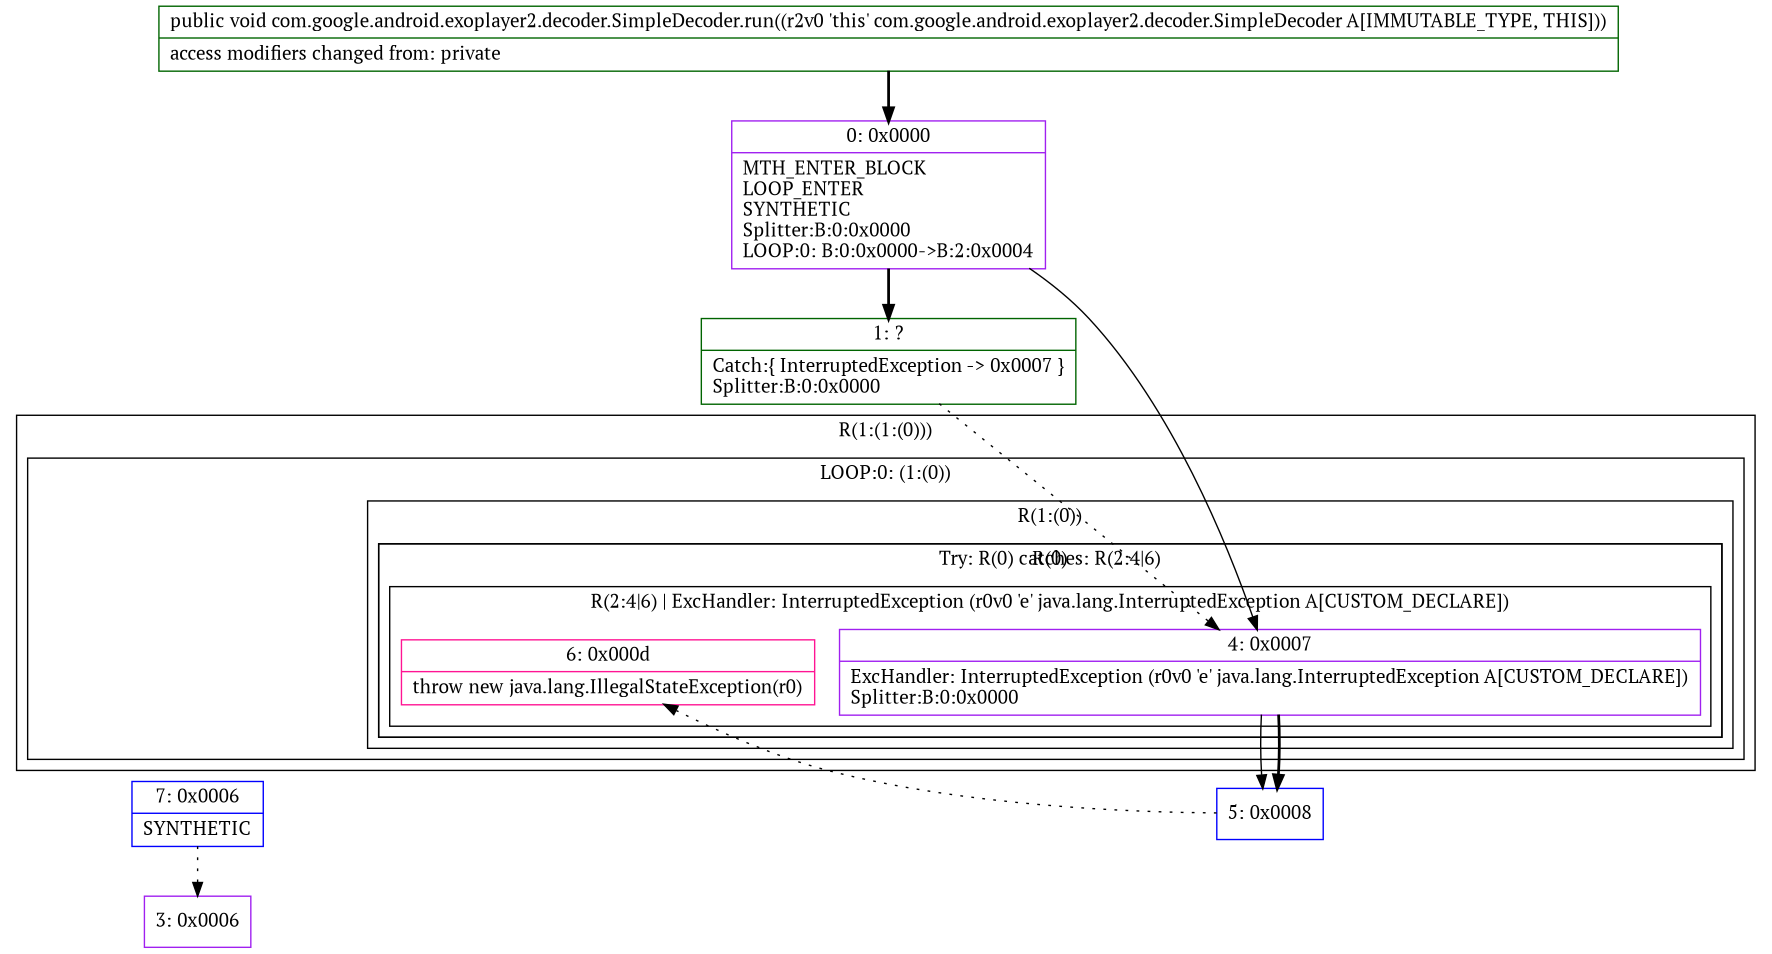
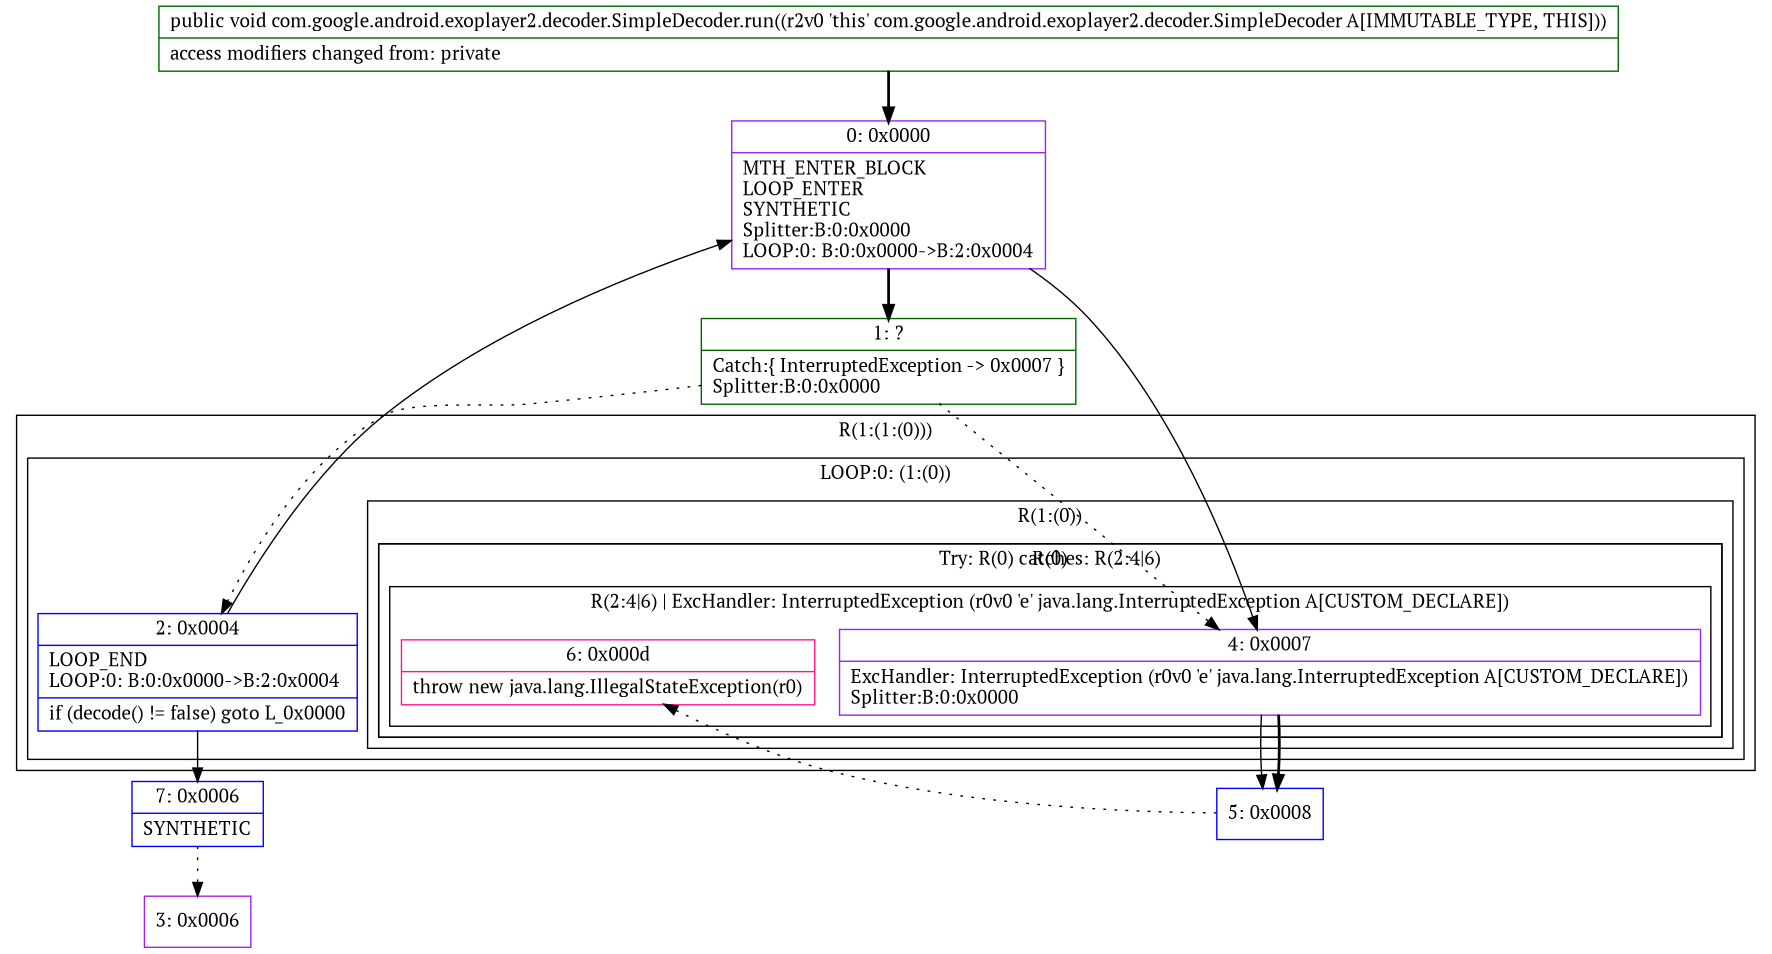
  digraph {
    fontname="PT Serif"
    node [color=purple fontname="PT Serif" shape=record]
    edge [fontname="PT Serif" style=solid]
    n1 [label="{4\:\ 0x0007|ExcHandler: InterruptedException (r0v0 'e' java.lang.InterruptedException A[CUSTOM_DECLARE])\lSplitter:B:0:0x0000\l}"]
    n2 [color=deeppink label="{6\:\ 0x000d|throw new java.lang.IllegalStateException(r0)\l}"]
+   n3 [color=blue label="{2\:\ 0x0004|LOOP_END\lLOOP:0: B:0:0x0000\-\>B:2:0x0004\l|if (decode() != false) goto L_0x0000\l}"]
    n4 [color=blue label="{5\:\ 0x0008}"]
    n5 [label="{0\:\ 0x0000|MTH_ENTER_BLOCK\lLOOP_ENTER\lSYNTHETIC\lSplitter:B:0:0x0000\lLOOP:0: B:0:0x0000\-\>B:2:0x0004\l}"]
    n6 [color=blue label="{7\:\ 0x0006|SYNTHETIC\l}"]
    n7 [color=darkgreen label="{1\:\ ?|Catch:\{ InterruptedException \-\> 0x0007 \}\lSplitter:B:0:0x0000\l}"]
    n8 [label="{3\:\ 0x0006}"]
    n9 [color=darkgreen label="{public void com.google.android.exoplayer2.decoder.SimpleDecoder.run((r2v0 'this' com.google.android.exoplayer2.decoder.SimpleDecoder A[IMMUTABLE_TYPE, THIS]))  | access modifiers changed from: private\l}"]
    subgraph cluster_1 {
      label="R(1:(1:(0)))"
      subgraph cluster_2 {
        label="LOOP:0: (1:(0))"
+       n3
        subgraph cluster_3 {
          label="R(1:(0))"
          subgraph cluster_4 {
            label="Try: R(0) catches: R(2:4|6)"
            subgraph cluster_5 {
              label="R(0)"
            }
            subgraph cluster_6 {
              label="R(2:4|6) | ExcHandler: InterruptedException (r0v0 'e' java.lang.InterruptedException A[CUSTOM_DECLARE])\l"
              n1
              n2
            }
          }
        }
      }
    }
    subgraph cluster_7 {
      label="R(2:4|6) | ExcHandler: InterruptedException (r0v0 'e' java.lang.InterruptedException A[CUSTOM_DECLARE])\l"
    }
    n1 -> n4
    n1 -> n4 [style=bold]
+   n3 -> n5
+   n3 -> n6
    n4 -> n2 [style=dotted]
    n5 -> n1
    n5 -> n7 [style=bold]
    n6 -> n8 [style=dotted]
    n7 -> n1 [style=dotted]
+   n7 -> n3 [style=dotted]
    n9 -> n5 [style=bold]
  }
